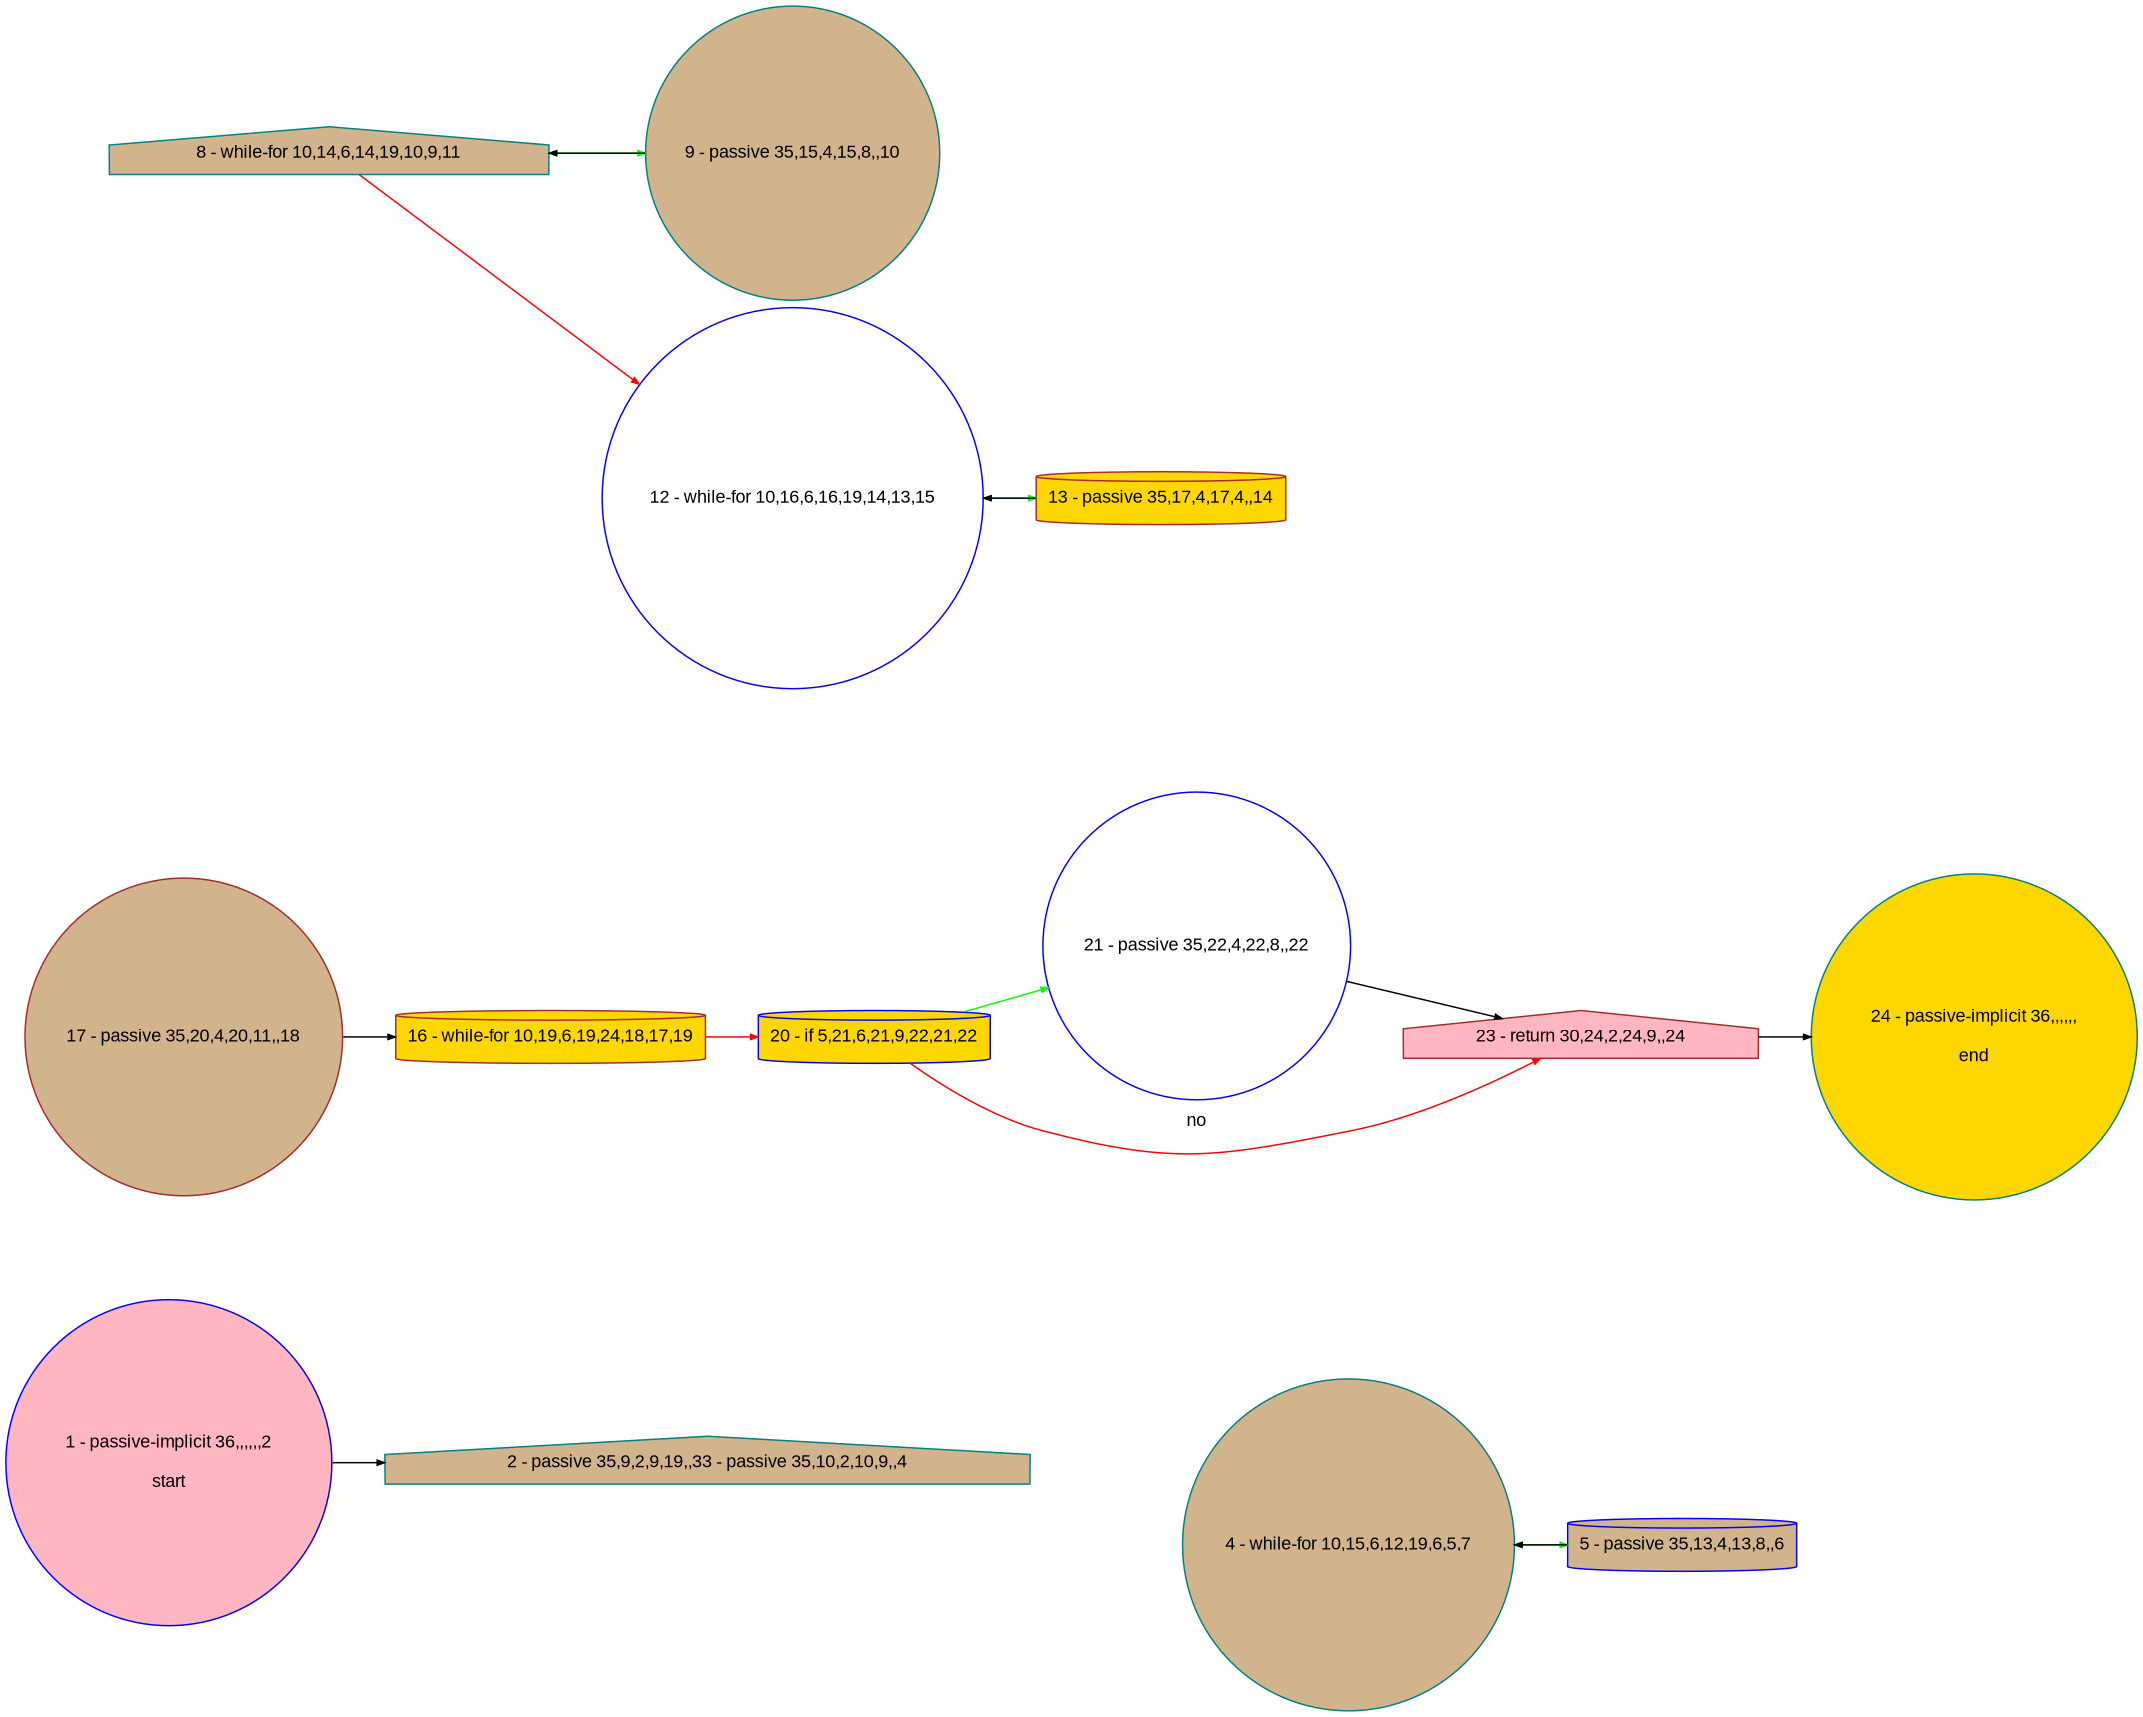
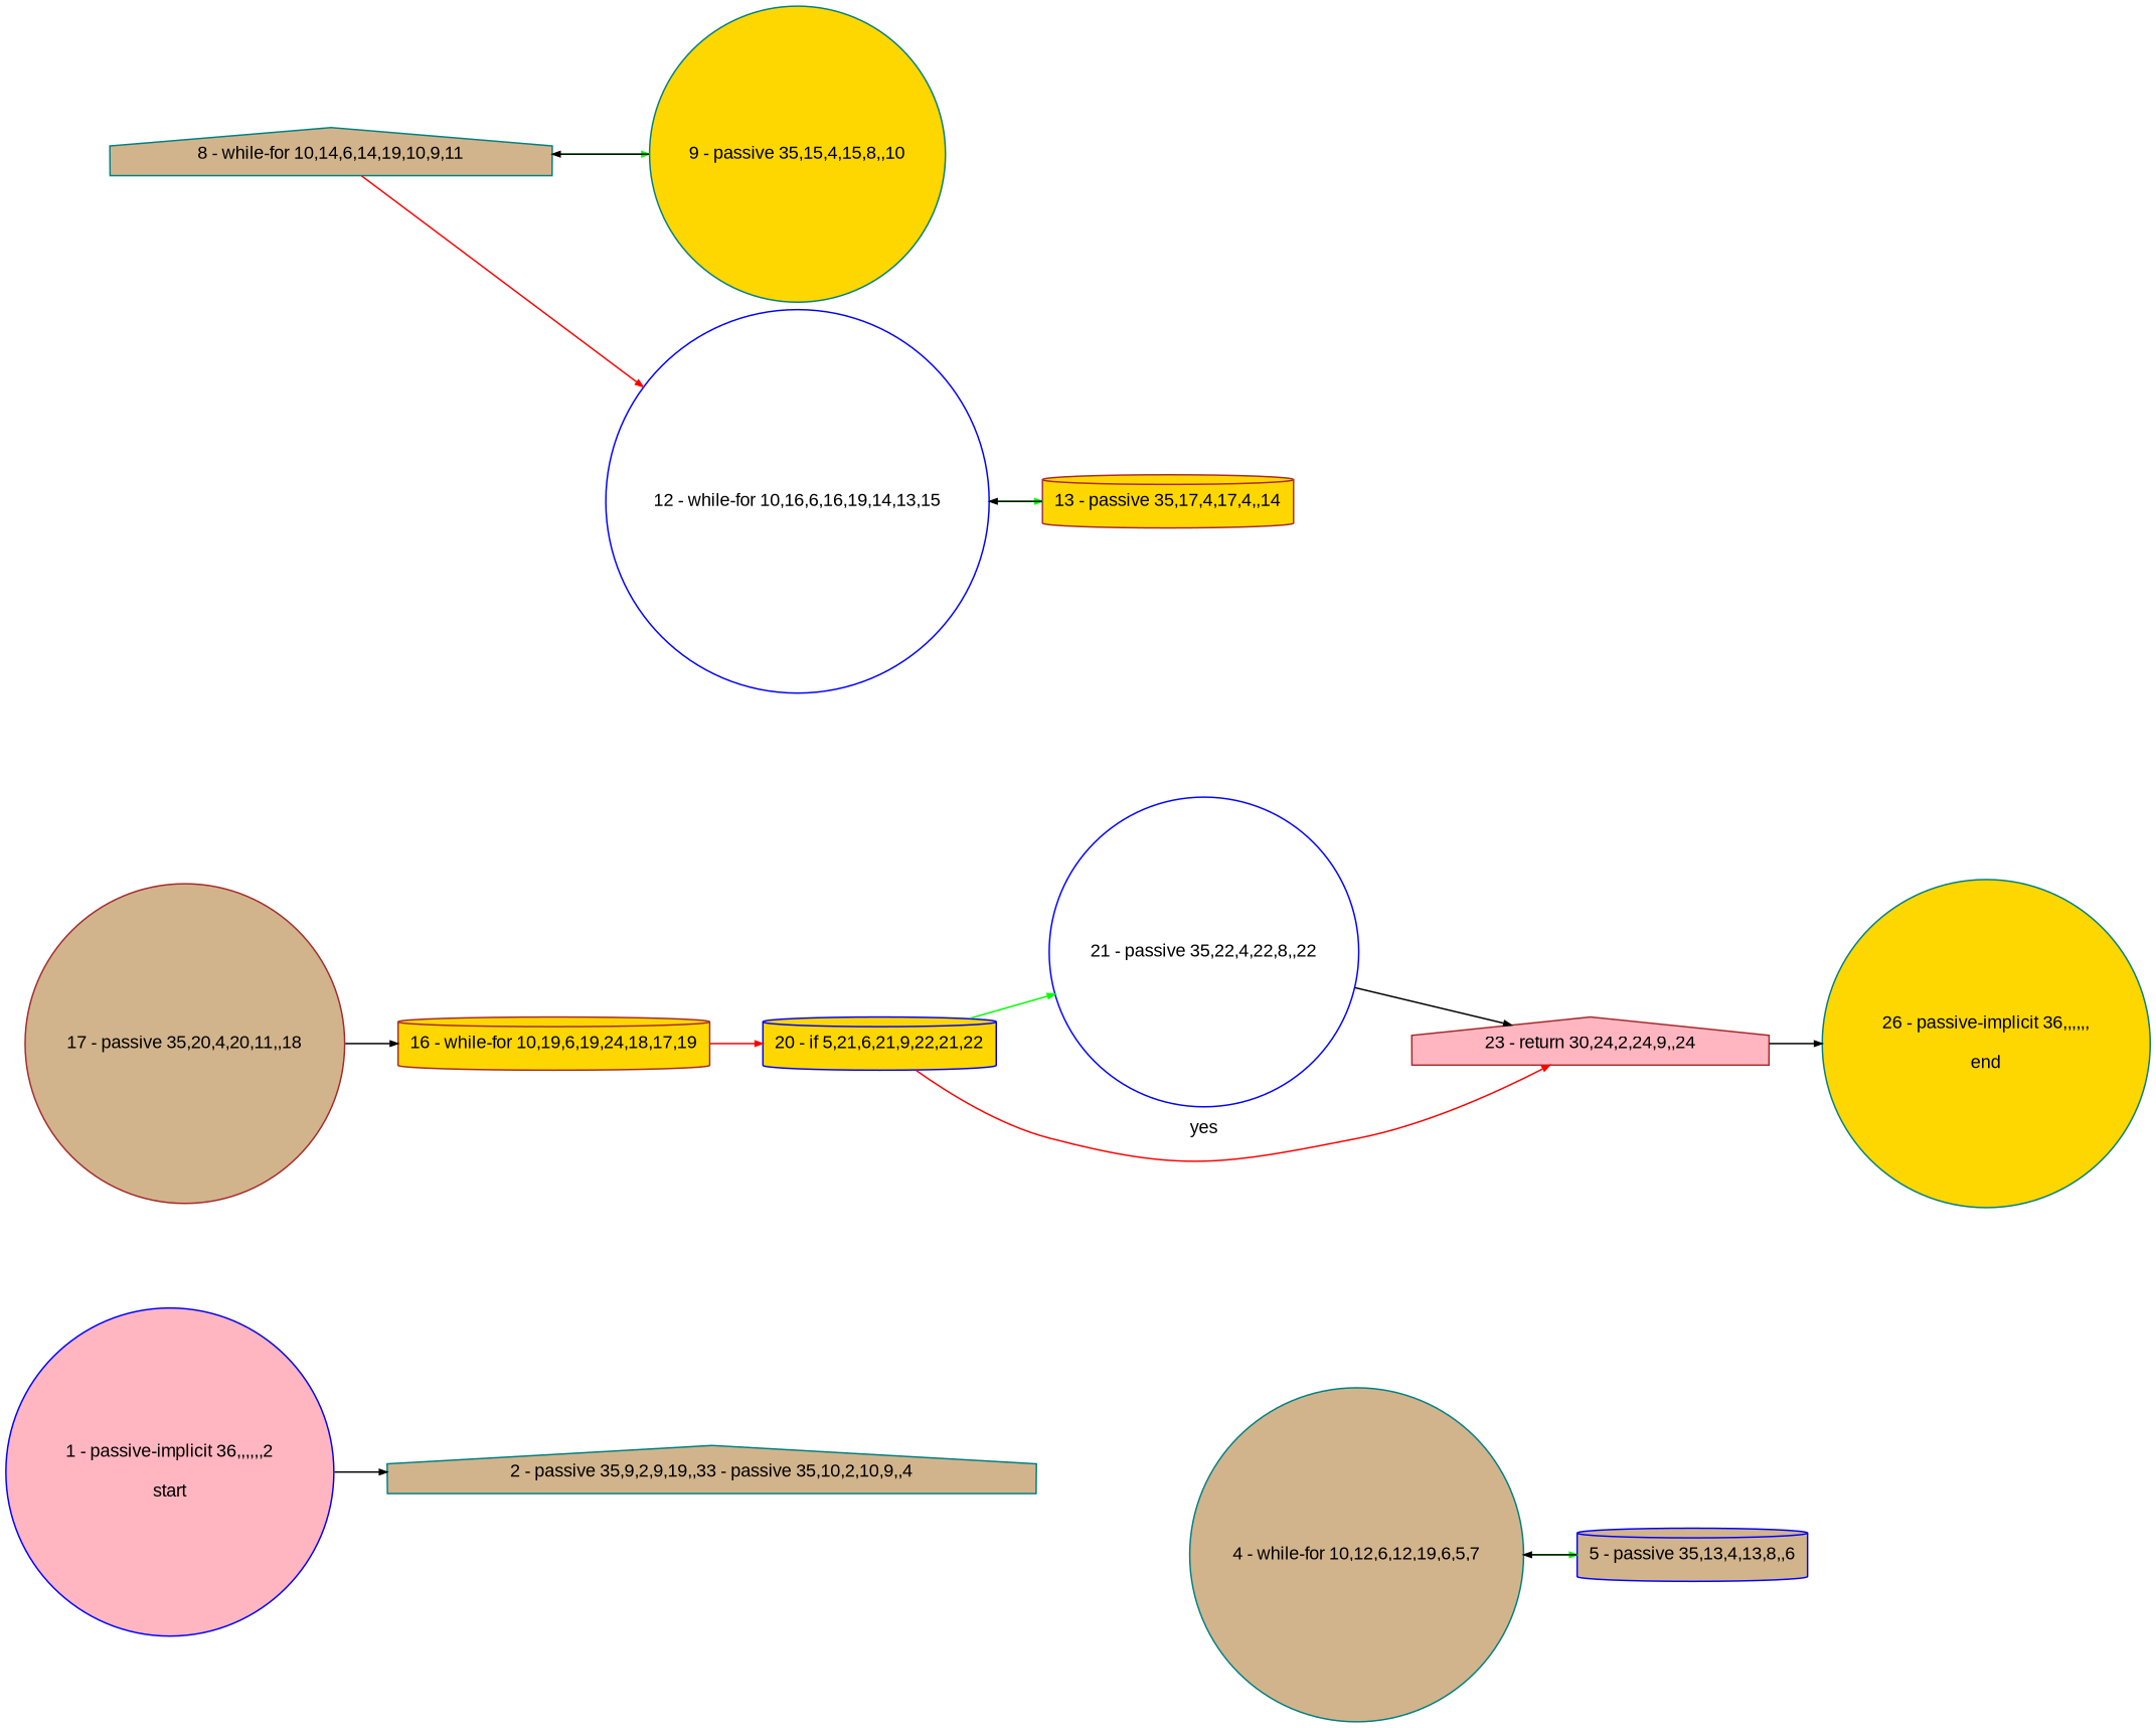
  digraph {
    bgcolor=white
    compound=true
    fillcolor="#FFFFCC"
    fontname=Arial
    fontsize=12
    pack=true
    packmode=clust
    rankdir=LR
    style="rounded,filled"
    node [color=teal compound=true fillcolor=tan fixedsize=false fontname=Arial fontsize=12 node_initialized=no shape=circle style=filled]
    edge [arrowhead=normal arrowsize=0.5 arrowtail=none color="#000000" compound=true dir=forward fontcolor=black fontname=Arial fontsize=12]
    n1 [label="2 - passive 35,9,2,9,19,,33 - passive 35,10,2,10,9,,4" shape=house]
-   n2 [label="4 - while-for 10,15,6,12,19,6,5,7"]
+   n2 [label="4 - while-for 10,12,6,12,19,6,5,7"]
    n3 [color=blue label="5 - passive 35,13,4,13,8,,6" shape=cylinder]
    n4 [color=blue fillcolor=lightpink label="1 - passive-implicit 36,,,,,,2\n\nstart"]
    n5 [label="8 - while-for 10,14,6,14,19,10,9,11" shape=house]
-   n6 [label="9 - passive 35,15,4,15,8,,10"]
+   n6 [fillcolor=gold label="9 - passive 35,15,4,15,8,,10"]
    n7 [color=blue fillcolor=white label="12 - while-for 10,16,6,16,19,14,13,15"]
    n8 [color=brown fillcolor=gold label="13 - passive 35,17,4,17,4,,14" shape=cylinder]
    n9 [color=brown fillcolor=gold label="16 - while-for 10,19,6,19,24,18,17,19" shape=cylinder]
    n10 [color=blue fillcolor=gold label="20 - if 5,21,6,21,9,22,21,22" shape=cylinder]
    n11 [color=brown label="17 - passive 35,20,4,20,11,,18"]
    n12 [color=blue fillcolor=white label="21 - passive 35,22,4,22,8,,22"]
    n13 [color=brown fillcolor=lightpink label="23 - return 30,24,2,24,9,,24" shape=house]
-   n14 [fillcolor=gold label="24 - passive-implicit 36,,,,,,\n\nend"]
+   n14 [fillcolor=gold label="26 - passive-implicit 36,,,,,,\n\nend"]
    n2 -> n3 [color="#00ff00" label=no]
    n3 -> n2
    n4 -> n1
    n5 -> n6 [color="#00ff00" label=yes]
    n5 -> n7 [color="#ff0000" label=no]
    n6 -> n5
    n7 -> n8 [color="#00ff00" label=yes]
    n8 -> n7
    n9 -> n10 [color="#ff0000" label=yes]
    n10 -> n12 [color="#00ff00" label=yes]
-   n10 -> n13 [color="#ff0000" label=no]
+   n10 -> n13 [color="#ff0000" label=yes]
    n11 -> n9
    n12 -> n13
    n13 -> n14
  }
